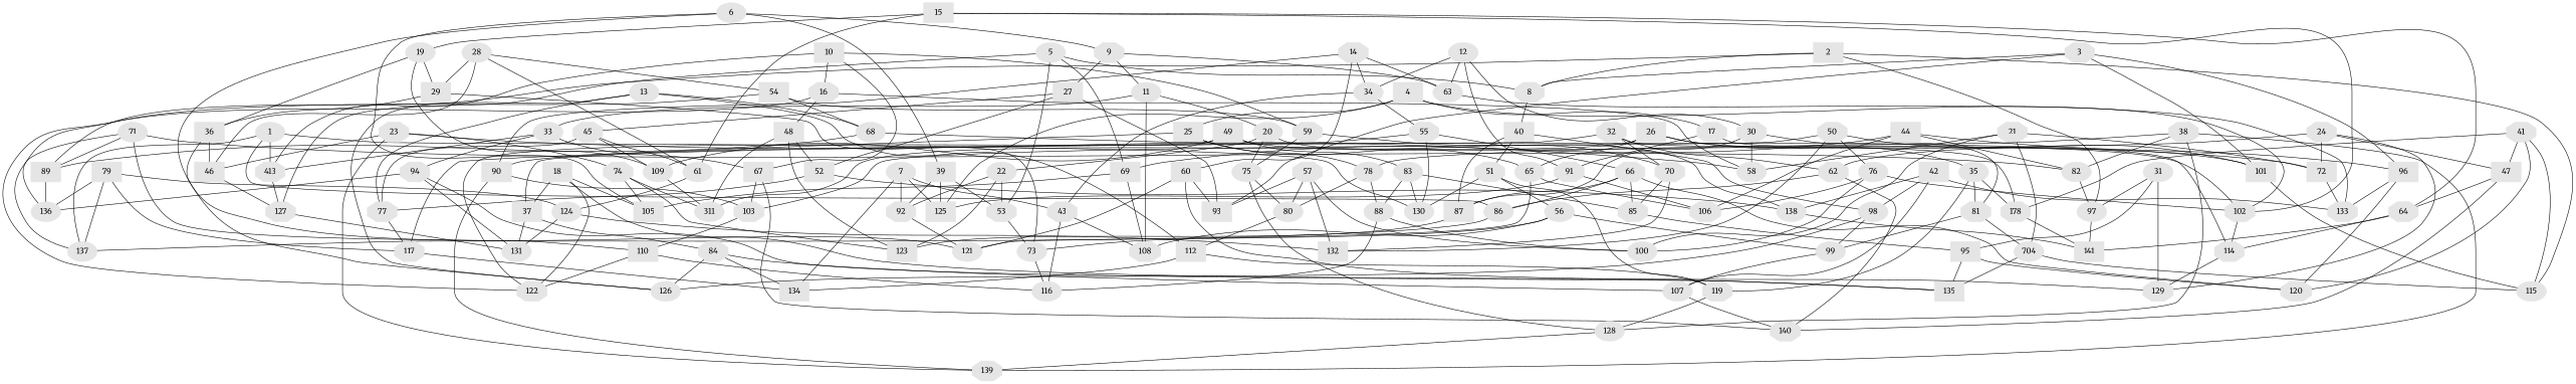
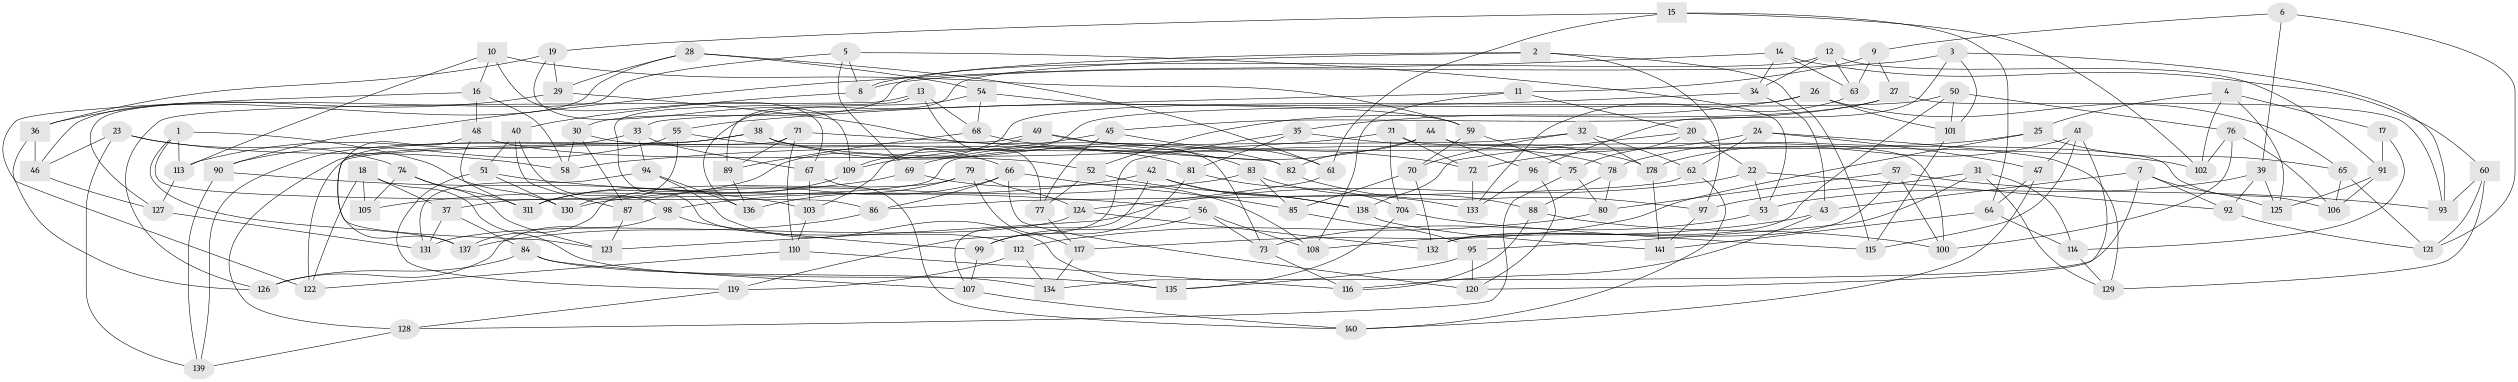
  graph {
    fontname=Merriweather
    node [color=gray90 fontname=Merriweather shape=ellipse style=filled]
    edge [fontname=Merriweather]
    1
    86
-   113 [shape=octagon label=413]
+   113 [shape=octagon]
    130
    137
    127 [shape=octagon]
    2 [shape=box]
    8 [shape=octagon]
    89 [shape=box]
    97
    115
    40 [shape=box]
    136
    141 [shape=box]
    3 [shape=octagon]
    93 [shape=box]
    96 [shape=box]
    101 [shape=box]
    120 [shape=octagon]
    133 [shape=octagon]
    4 [shape=box]
    17 [shape=octagon]
    25 [shape=box]
    102 [shape=octagon]
    125 [shape=box]
    91 [shape=octagon]
    114 [shape=octagon]
    65
    78
    117 [shape=octagon]
    5
    53 [shape=octagon]
    69 [shape=box]
    73
    105 [shape=box]
    108 [shape=octagon]
    131
    9 [shape=octagon]
    6
    39 [shape=box]
    121
    11
    27 [shape=box]
    63
    92 [shape=octagon]
    7
    43 [shape=octagon]
    134 [shape=box]
    116
    87 [shape=box]
    51 [shape=octagon]
    98
    20
    33
    45 [shape=octagon]
    52 [shape=box]
    10 [shape=box]
    16 [shape=octagon]
    59 [shape=octagon]
    67 [shape=box]
    48 [shape=box]
    58
    122 [shape=octagon]
    75
    70 [shape=octagon]
    140 [shape=octagon]
    103 [shape=octagon]
    22
    138
    94 [shape=octagon]
    12
    30 [shape=octagon]
    34
    81 [shape=octagon]
    55 [shape=octagon]
    106 [shape=octagon]
    13
    68
    77 [shape=octagon]
    112 [shape=box]
    126
    72 [shape=box]
    119 [shape=octagon]
    14 [shape=octagon]
    60 [shape=box]
    90 [shape=box]
    129 [shape=octagon]
    139 [shape=octagon]
    15 [shape=box]
    19
    61
    64 [shape=octagon]
    29 [shape=box]
    36 [shape=box]
    109
    124
    123 [shape=box]
    n98 [label=311]
    18 [shape=box]
    37 [shape=box]
    135 [shape=box]
    84 [shape=octagon]
    46 [shape=box]
    128
    80
    21 [shape=octagon]
    100
    n108 [label=704]
    23 [shape=octagon]
    74 [shape=octagon]
    24 [shape=octagon]
    47 [shape=box]
    62 [shape=octagon]
    88
    26 [shape=box]
    35
    n117 [label=178 shape=octagon]
    28
    54 [shape=box]
    99
    31
    95 [shape=box]
    32 [shape=octagon]
    132 [shape=box]
    85 [shape=octagon]
    66 [shape=octagon]
    107
    38 [shape=octagon]
    82
    56
    41 [shape=octagon]
    42 [shape=box]
    44 [shape=box]
    49 [shape=box]
    83
    50 [shape=octagon]
    76
    110 [shape=box]
    57 [shape=octagon]
    71
    79 [shape=box]
    1 -- 86
    1 -- 113
    1 -- 130
    1 -- 137
    86 -- 137
    113 -- 127
    127 -- 131
    2 -- 8
    2 -- 89
    2 -- 97
    2 -- 115
    8 -- 40
    89 -- 136
    97 -- 141
    40 -- 87
    40 -- 51
    40 -- 98
    3 -- 8
    3 -- 93
    3 -- 96
    3 -- 101
    96 -- 120
    96 -- 133
    101 -- 115
    4 -- 17
    4 -- 25
    4 -- 102
    4 -- 125
    17 -- 91
    17 -- 114
    25 -- 65
    25 -- 78
    25 -- 117
    91 -- 125
    91 -- 106
    114 -- 129
    65 -- 121
    65 -- 106
    78 -- 80
    78 -- 88
    117 -- 134
    5 -- 127
    5 -- 8
    5 -- 53
    5 -- 69
    53 -- 73
    69 -- 105
    69 -- 108
    73 -- 116
    9 -- 11
    9 -- 27
    9 -- 63
-   6 -- 105
    6 -- 9
    6 -- 39
    6 -- 121
    39 -- 125
    39 -- 53
    39 -- 92
    11 -- 108
    11 -- 20
    11 -- 33
    27 -- 93
    27 -- 45
    27 -- 52
    63 -- 133
    92 -- 121
    7 -- 125
    7 -- 92
    7 -- 43
    7 -- 134
    43 -- 108
    43 -- 116
    87 -- 123
    51 -- 130
    51 -- 119
    51 -- 56
    98 -- 126
    98 -- 99
    20 -- 75
    20 -- 22
    20 -- 138
    33 -- 113
    33 -- 67
    33 -- 94
    45 -- 77
    45 -- 61
    45 -- 109
    52 -- 138
    52 -- 77
    10 -- 113
    10 -- 16
    10 -- 59
    10 -- 67
    16 -- 48
    16 -- 58
    16 -- 122
    59 -- 75
    59 -- 70
    67 -- 140
    67 -- 103
    48 -- 52
    48 -- 123
    48 -- n98
    75 -- 128
    75 -- 80
    70 -- 132
    70 -- 85
    103 -- 110
    22 -- 53
    22 -- 92
    22 -- 123
    138 -- 141
    94 -- 136
    94 -- 131
    94 -- 135
    12 -- 91
    12 -- 63
    12 -- 30
    12 -- 34
    30 -- 87
    30 -- 58
    30 -- 81
    34 -- 43
    34 -- 55
    81 -- n108
    81 -- 99
    55 -- 130
    55 -- 90
    55 -- 66
    13 -- 68
    13 -- 77
    13 -- 112
    13 -- 126
    68 -- 89
    68 -- 72
    77 -- 117
    112 -- 134
    112 -- 119
    72 -- 133
    119 -- 128
    14 -- 63
    14 -- 34
    14 -- 60
    14 -- 90
    60 -- 93
    60 -- 121
    60 -- 129
    90 -- 103
    90 -- 139
    15 -- 102
    15 -- 19
    15 -- 61
    15 -- 64
    19 -- 29
    19 -- 36
    19 -- 109
    61 -- 124
    64 -- 141
    64 -- 114
    29 -- 73
    29 -- 36
    36 -- 126
    36 -- 46
    109 -- n98
    124 -- 131
    124 -- 132
    18 -- 105
    18 -- 122
    18 -- 37
    18 -- 135
    37 -- 131
    37 -- 84
    84 -- 134
    84 -- 126
    84 -- 107
    46 -- 127
    128 -- 139
    80 -- 112
    21 -- 58
    21 -- 72
    21 -- 100
    21 -- n108
    n108 -- 115
    n108 -- 135
    23 -- 58
    23 -- 139
    23 -- 46
    23 -- 74
    74 -- 105
    74 -- 123
    74 -- n98
    24 -- 72
    24 -- 129
    24 -- 47
    24 -- 62
    47 -- 140
    47 -- 64
    62 -- 86
    62 -- 140
    88 -- 116
    88 -- 100
    26 -- 101
    26 -- 65
    26 -- n98
    26 -- 35
    35 -- 81
    35 -- 119
    35 -- n117
    n117 -- 141
    28 -- 61
    28 -- 29
    28 -- 46
    28 -- 54
    54 -- 136
    54 -- 59
    54 -- 68
    99 -- 107
    31 -- 97
-   102 -- 114
+   31 -- 114
    31 -- 129
    31 -- 95
    95 -- 120
    95 -- 135
    32 -- 70
    32 -- 37
    32 -- 62
    32 -- n117
    85 -- 95
    66 -- 86
    66 -- 120
    66 -- 87
    66 -- 85
    107 -- 140
    38 -- 78
    38 -- 139
    38 -- 128
    38 -- 82
    82 -- 97
    56 -- 73
    56 -- 108
    56 -- 99
    41 -- 115
    41 -- 120
    41 -- 47
    41 -- n117
    42 -- 133
    42 -- 98
    42 -- 138
    42 -- 107
    44 -- 96
    44 -- 69
    44 -- 106
    44 -- 82
    49 -- 102
    49 -- 122
    49 -- 109
    49 -- 83
    83 -- 130
    83 -- 88
    83 -- 85
    50 -- 101
    50 -- 103
    50 -- 132
    50 -- 76
    76 -- 102
    76 -- 106
    76 -- 100
    110 -- 116
    110 -- 122
    57 -- 93
    57 -- 80
    57 -- 100
    57 -- 132
    71 -- 137
    71 -- 89
    71 -- 82
    71 -- 110
    79 -- 137
    79 -- 136
    79 -- 117
    79 -- 124
  }
